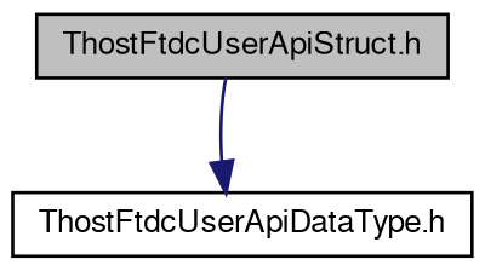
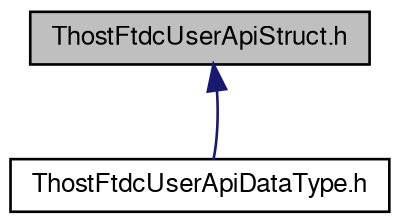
  digraph {
    node [color=black fontname=FreeSans fontsize=10 shape=record]
    n1 [fillcolor=grey75 fontcolor=black height=0.2 label="ThostFtdcUserApiStruct.h" style=filled width=0.4]
    n2 [height=0.2 label="ThostFtdcUserApiDataType.h" width=0.4]
-   n1 -> n2 [color=midnightblue fontname=FreeSans fontsize=10 labelfontname=FreeSans labelfontsize=10 style=solid]
+   n2 -> n1 [color=midnightblue fontname=FreeSans fontsize=10 labelfontname=FreeSans labelfontsize=10 style=solid]
  }
